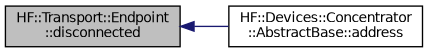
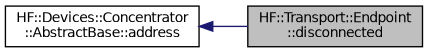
  digraph {
    rankdir=LR
    node [color=black fontname=Helvetica fontsize=10 shape=record style=filled]
    n1 [fillcolor=grey75 fontcolor=black height=0.2 label="HF::Transport::Endpoint\l::disconnected" width=0.4]
    n2 [fillcolor=white height=0.2 label="HF::Devices::Concentrator\l::AbstractBase::address" width=0.4]
-   n1 -> n2 [color=midnightblue dir=back fontname=Helvetica fontsize=10 labelfontname=Helvetica labelfontsize=10 style=solid]
+   n2 -> n1 [color=midnightblue dir=back fontname=Helvetica fontsize=10 labelfontname=Helvetica labelfontsize=10 style=solid]
  }
